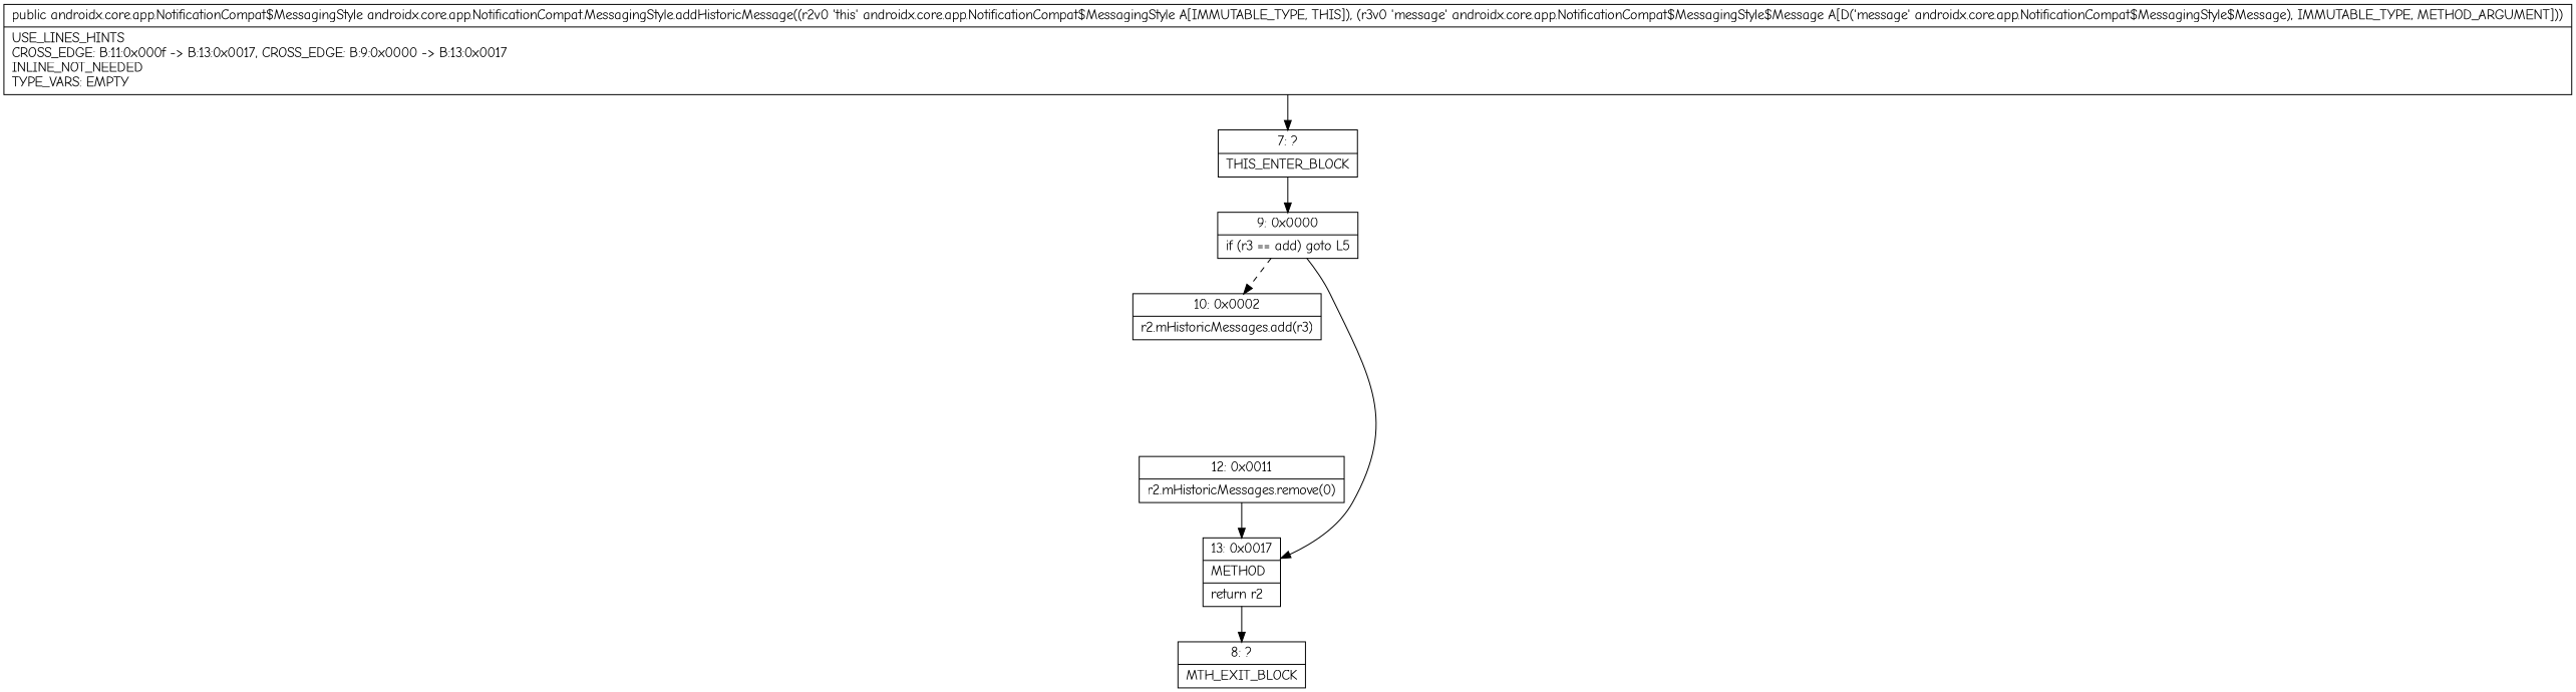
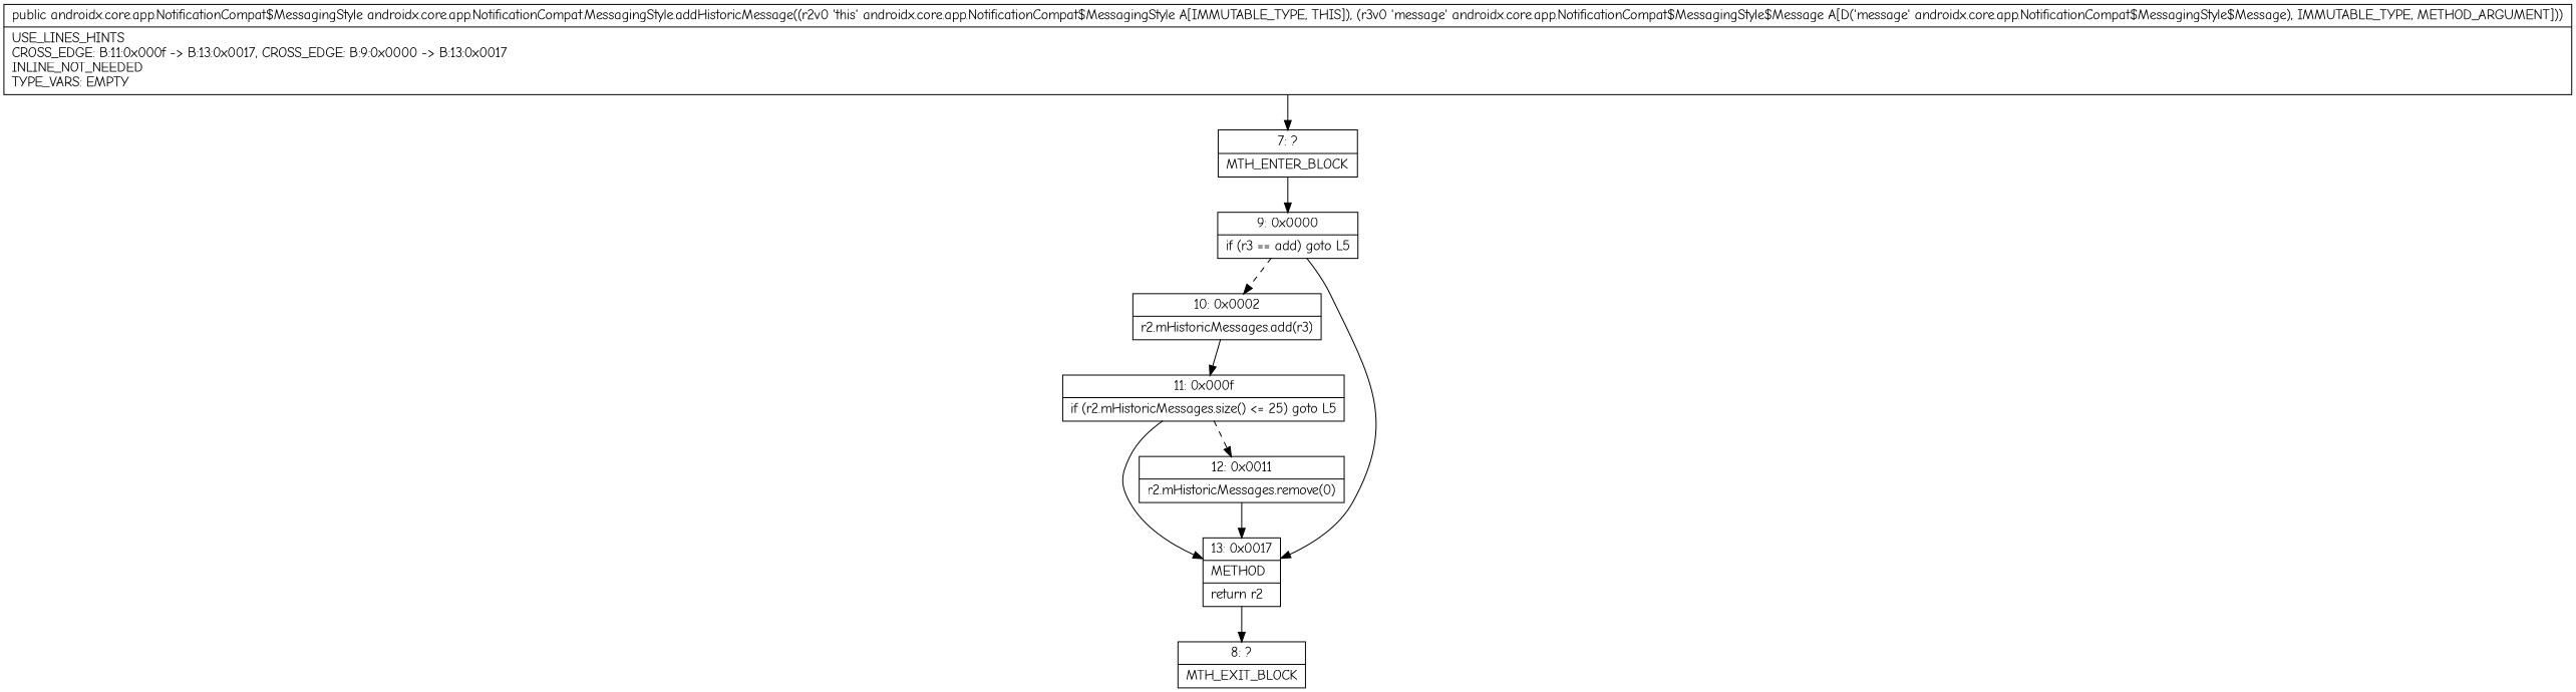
  digraph {
    fontname="Comic Neue"
    node [fontname="Comic Neue" shape=record]
    edge [fontname="Comic Neue"]
-   n1 [label="{7\:\ ?|THIS_ENTER_BLOCK\l}"]
+   n1 [label="{7\:\ ?|MTH_ENTER_BLOCK\l}"]
    n2 [label="{9\:\ 0x0000|if (r3 == add) goto L5\l}"]
    n3 [label="{10\:\ 0x0002|r2.mHistoricMessages.add(r3)\l}"]
    n4 [label="{13\:\ 0x0017|METHOD\l|return r2\l}"]
+   n5 [label="{11\:\ 0x000f|if (r2.mHistoricMessages.size() \<= 25) goto L5\l}"]
    n6 [label="{8\:\ ?|MTH_EXIT_BLOCK\l}"]
    n7 [label="{12\:\ 0x0011|r2.mHistoricMessages.remove(0)\l}"]
    n8 [label="{public androidx.core.app.NotificationCompat$MessagingStyle androidx.core.app.NotificationCompat.MessagingStyle.addHistoricMessage((r2v0 'this' androidx.core.app.NotificationCompat$MessagingStyle A[IMMUTABLE_TYPE, THIS]), (r3v0 'message' androidx.core.app.NotificationCompat$MessagingStyle$Message A[D('message' androidx.core.app.NotificationCompat$MessagingStyle$Message), IMMUTABLE_TYPE, METHOD_ARGUMENT]))  | USE_LINES_HINTS\lCROSS_EDGE: B:11:0x000f \-\> B:13:0x0017, CROSS_EDGE: B:9:0x0000 \-\> B:13:0x0017\lINLINE_NOT_NEEDED\lTYPE_VARS: EMPTY\l}"]
    n1 -> n2
    n2 -> n3 [style=dashed]
    n2 -> n4
+   n3 -> n5
    n4 -> n6
+   n5 -> n4
+   n5 -> n7 [style=dashed]
    n7 -> n4
    n8 -> n1
  }
